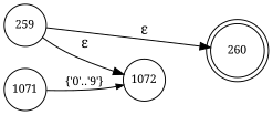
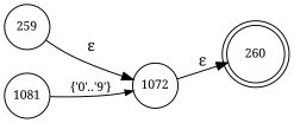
  digraph {
    fontname="Noto Serif"
    rankdir=LR
    node [fixedsize=true fontname="Noto Serif" fontsize=11 shape=circle peripheries=1]
    edge [fontname="Noto Serif"]
    n1 [label=260 shape=doublecircle width=.6 peripheries=""]
    n2 [label=1072 width=.55]
    n3 [label=259 width=.55]
-   n4 [label=1071 width=.55]
-   n3 -> n1 [label="&epsilon;"]
+   n4 [label=1081 width=.55]
+   n2 -> n1 [label="&epsilon;"]
    n3 -> n2 [label="&epsilon;"]
    n4 -> n2 [arrowhead=normal arrowsize=.7 fontsize=11 label="{'0'..'9'}"]
  }
